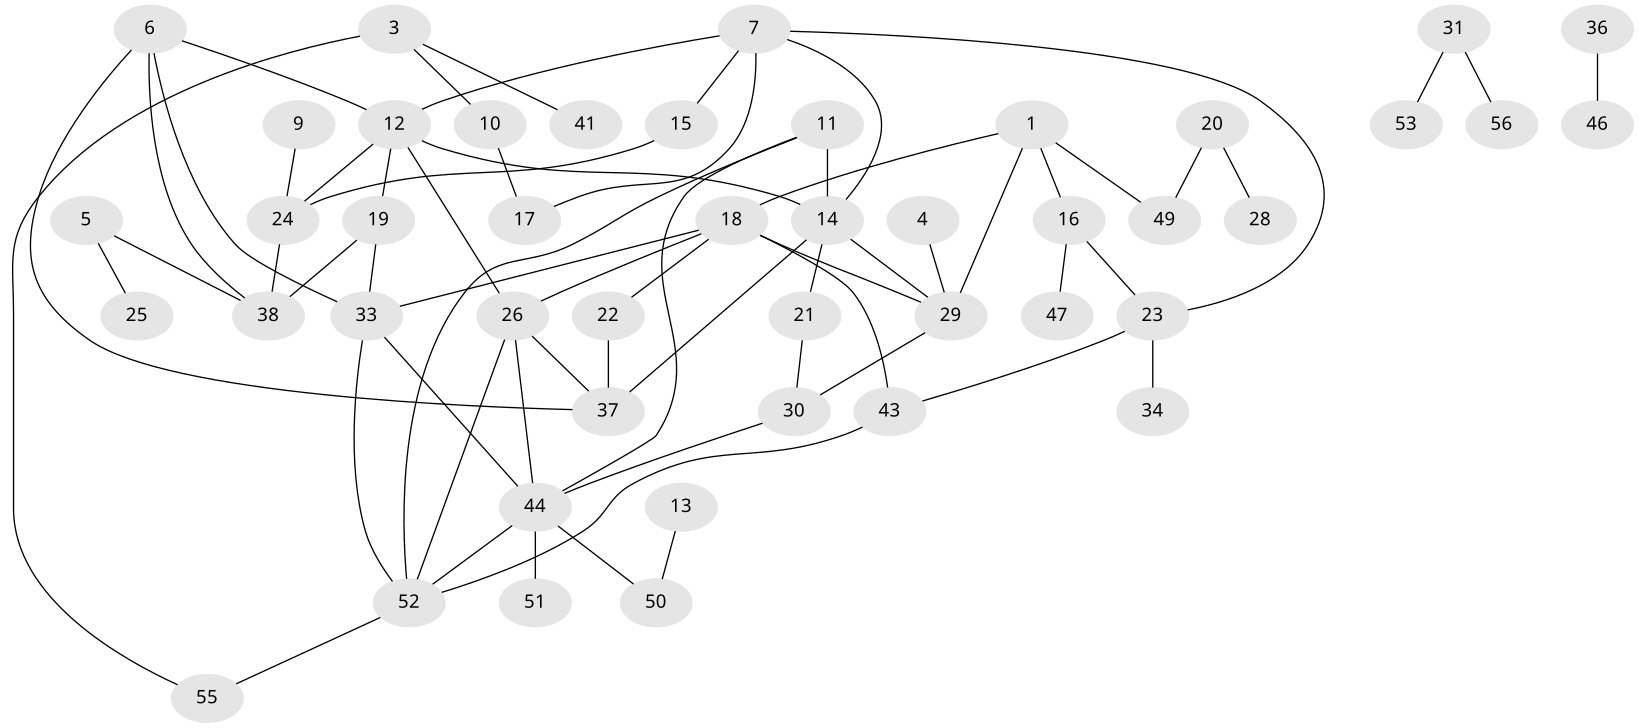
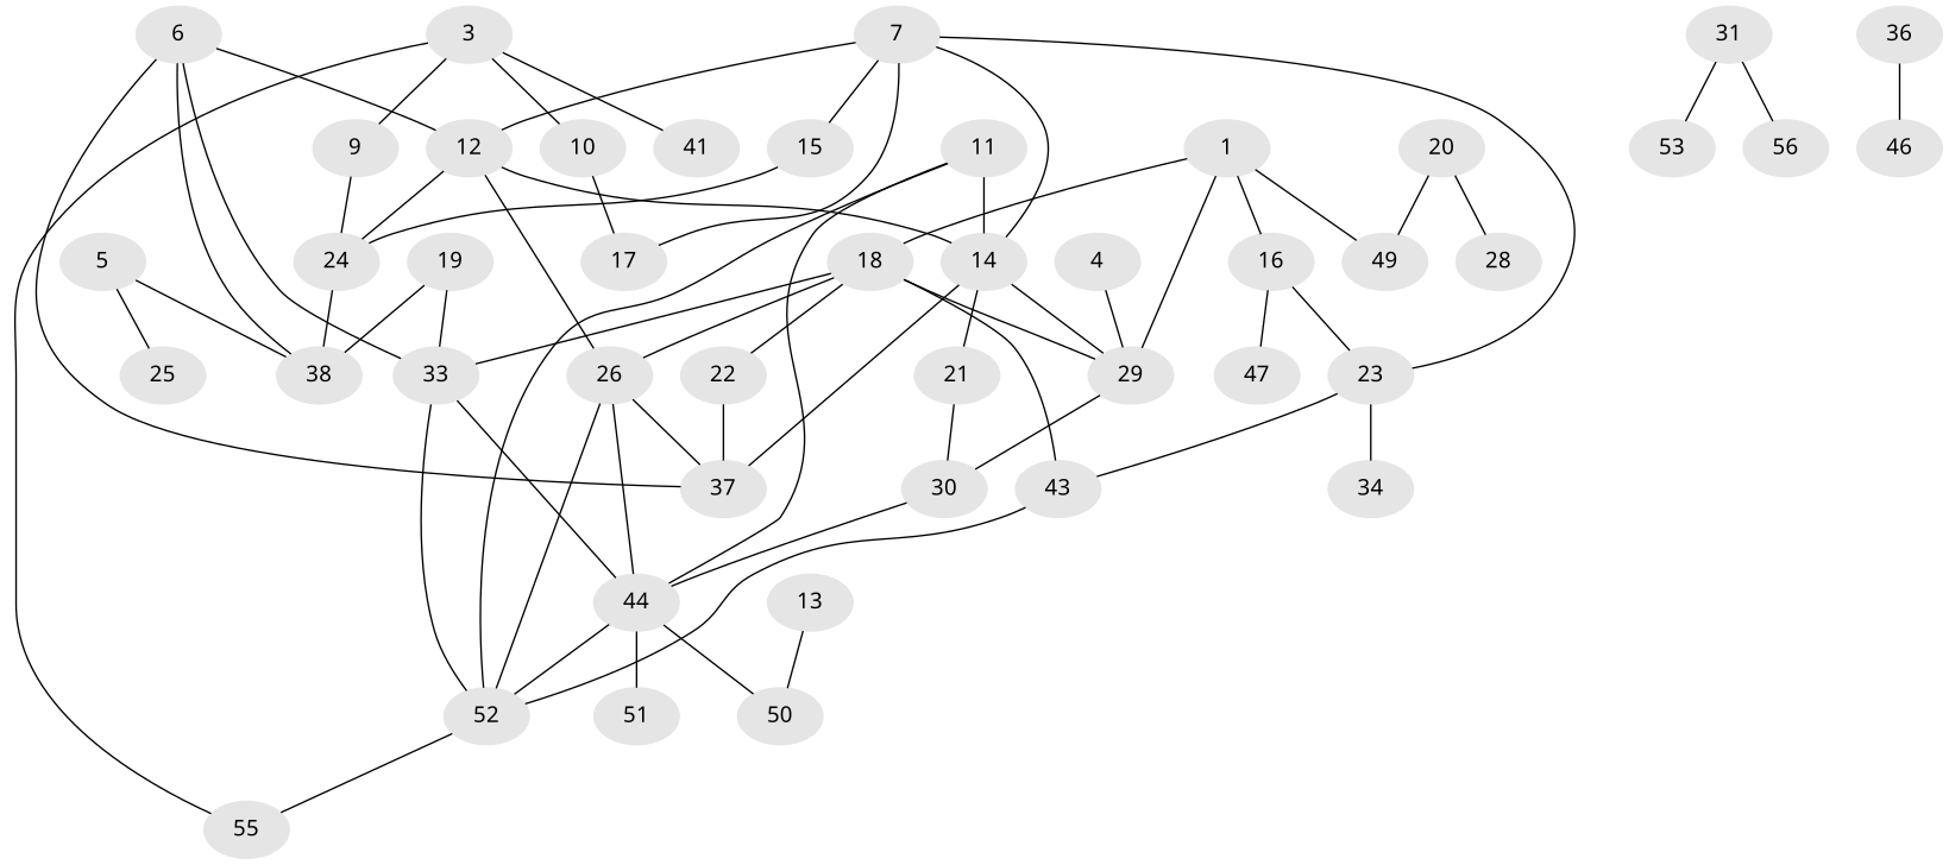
  graph {
    fontname="Noto Sans"
    node [color=gray90 fontname="Noto Sans" style=filled]
    edge [fontname="Noto Sans" weight=1.0]
    1
    16
    18
    29
    49
    23
    47
    33
    26
    22
    43
    30
    3
    9
    10
    41
    55
    24
    17
    4
    5
    25
    38
    6
    12
    37
    14
    19
    44
    52
    7
    15
    21
    34
    11
    50
    51
    13
    20
    28
    31
    53
    56
    36
    46
    1 -- 16
    1 -- 18
    1 -- 29
    1 -- 49
    16 -- 23
    16 -- 47
    18 -- 29
    18 -- 33
    18 -- 26
    18 -- 22
    18 -- 43
    29 -- 30
    23 -- 43
    23 -- 34
    33 -- 44
    33 -- 52
    26 -- 37
    26 -- 44
    26 -- 52
    22 -- 37
    43 -- 52
    30 -- 44
+   3 -- 9
    3 -- 10
    3 -- 41
    3 -- 55
    9 -- 24
    10 -- 17
    24 -- 38
    4 -- 29
    5 -- 25
    5 -- 38
    6 -- 33
    6 -- 38
    6 -- 12
    6 -- 37
    12 -- 26
    12 -- 24
    12 -- 14 [weight=2.0]
-   12 -- 19
    14 -- 29
    14 -- 37
    14 -- 21
    19 -- 33
    19 -- 38
    44 -- 52
    44 -- 50
    44 -- 51
    52 -- 55
    7 -- 23
    7 -- 17
    7 -- 12
    7 -- 14
    7 -- 15
    15 -- 24
    21 -- 30
    11 -- 14
    11 -- 44
    11 -- 52
    13 -- 50
    20 -- 49
    20 -- 28
    31 -- 53
    31 -- 56
    36 -- 46
  }
